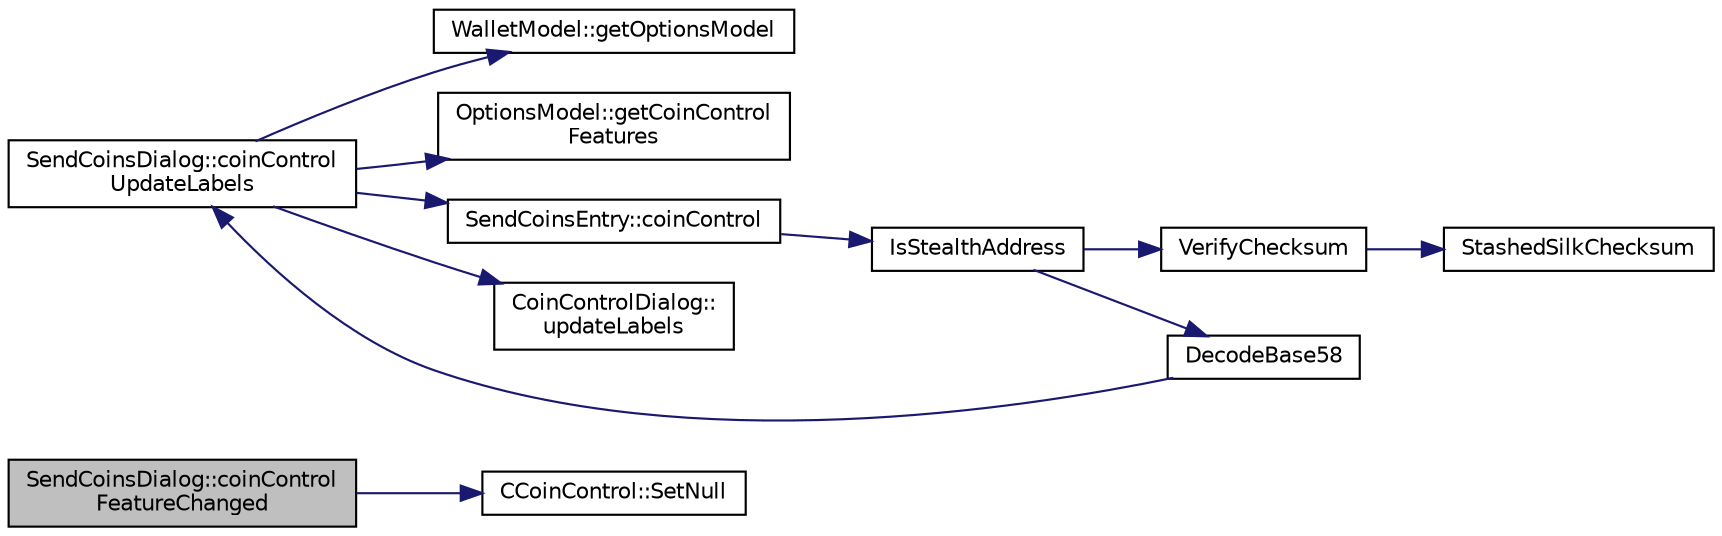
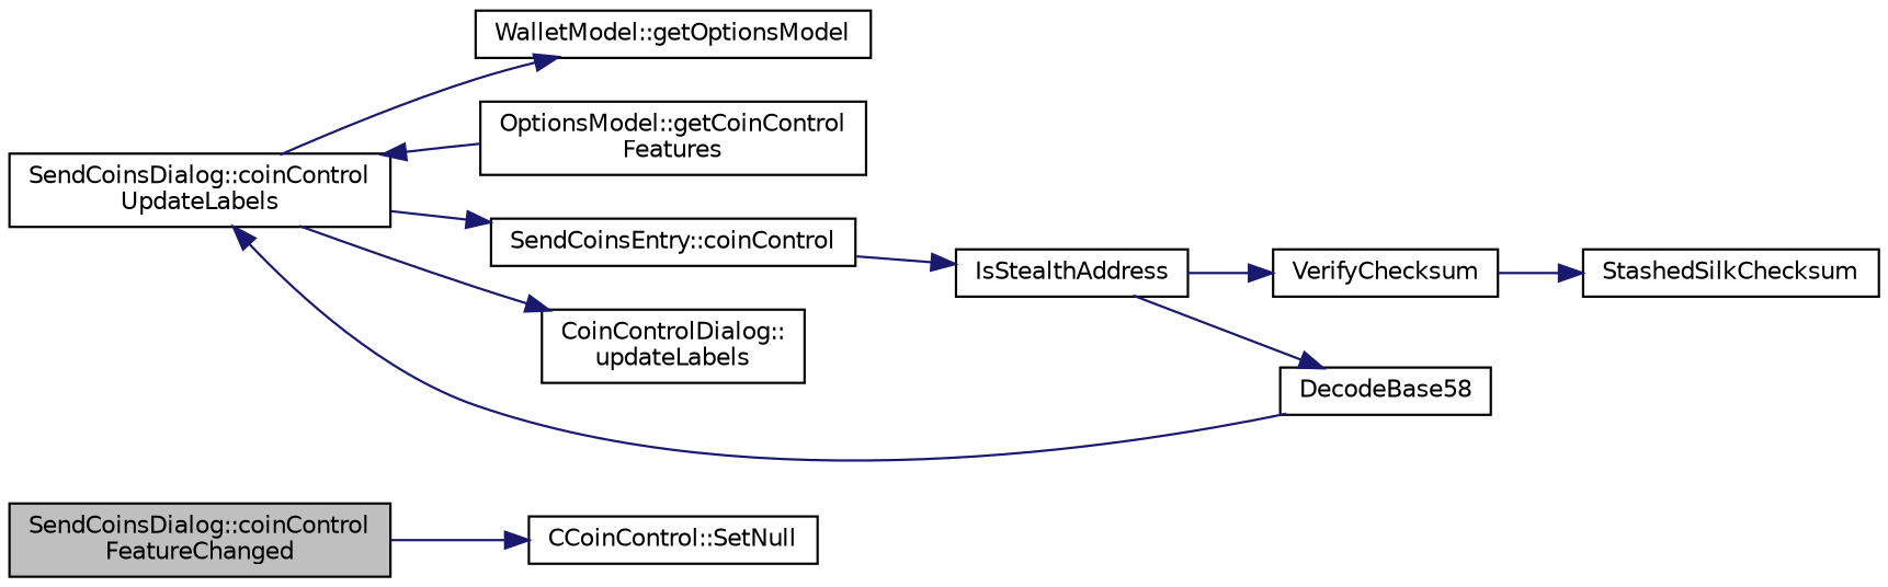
  digraph {
    rankdir=LR
    node [color=black fillcolor=white fontname=Helvetica fontsize=10 shape=record style=filled]
    edge [color=midnightblue fontname=Helvetica fontsize=10 labelfontname=Helvetica labelfontsize=10 style=solid]
    n1 [fillcolor=grey75 fontcolor=black height=0.2 label="SendCoinsDialog::coinControl\lFeatureChanged" width=0.4]
    n2 [height=0.2 label="CCoinControl::SetNull" width=0.4]
    n3 [height=0.2 label="SendCoinsDialog::coinControl\lUpdateLabels" width=0.4]
    n4 [height=0.2 label="WalletModel::getOptionsModel" width=0.4]
    n5 [height=0.2 label="OptionsModel::getCoinControl\lFeatures" width=0.4]
    n6 [height=0.2 label="SendCoinsEntry::coinControl" width=0.4]
    n7 [height=0.2 label="CoinControlDialog::\lupdateLabels" width=0.4]
    n8 [height=0.2 label=IsStealthAddress width=0.4]
    n9 [height=0.2 label=DecodeBase58 width=0.4]
    n10 [height=0.2 label=VerifyChecksum width=0.4]
    n11 [height=0.2 label=StashedSilkChecksum width=0.4]
    n1 -> n2
    n3 -> n4
-   n3 -> n5
+   n5 -> n3
    n3 -> n6
    n3 -> n7
    n6 -> n8
    n8 -> n9
    n8 -> n10
    n9 -> n3
    n10 -> n11
  }
